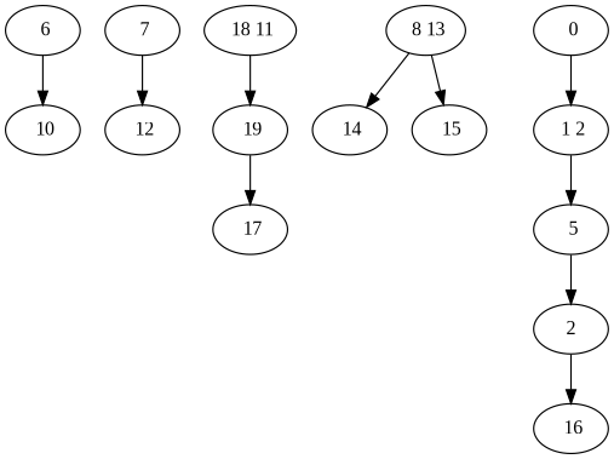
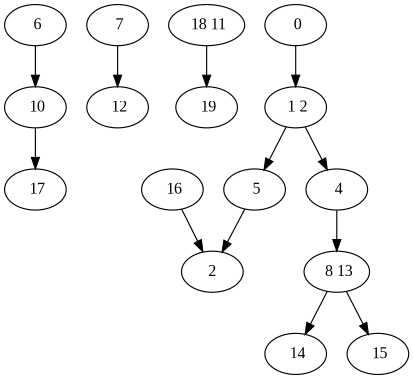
  digraph {
    fontname="Liberation Serif"
    node [fontname="Liberation Serif"]
    edge [fontname="Liberation Serif"]
    " 6"
    " 10"
    " 7"
    " 12"
    " 18 11"
    " 19"
    " 17"
+   " 4"
    " 8 13"
    " 14"
    " 15"
    n12 [label=2]
    " 5"
    " 16"
    " 1 2"
    " 0"
    " 6" -> " 10"
-   " 19" -> " 17"
+   " 10" -> " 17"
    " 7" -> " 12"
    " 18 11" -> " 19"
+   " 4" -> " 8 13"
    " 8 13" -> " 14"
    " 8 13" -> " 15"
-   n12 -> " 16"
+   " 16" -> n12
    " 5" -> n12
+   " 1 2" -> " 4"
    " 1 2" -> " 5"
    " 0" -> " 1 2"
  }
